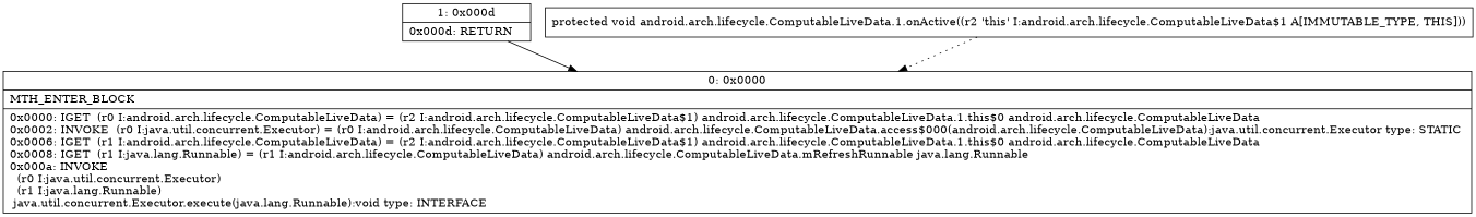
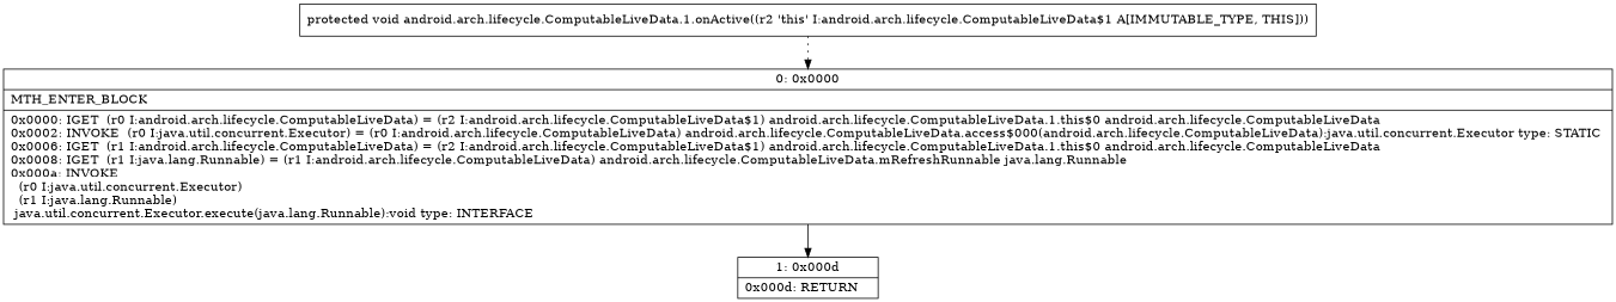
  digraph {
    node [shape=record]
    n1 [label="{0\:\ 0x0000|MTH_ENTER_BLOCK\l|0x0000: IGET  (r0 I:android.arch.lifecycle.ComputableLiveData) = (r2 I:android.arch.lifecycle.ComputableLiveData$1) android.arch.lifecycle.ComputableLiveData.1.this$0 android.arch.lifecycle.ComputableLiveData \l0x0002: INVOKE  (r0 I:java.util.concurrent.Executor) = (r0 I:android.arch.lifecycle.ComputableLiveData) android.arch.lifecycle.ComputableLiveData.access$000(android.arch.lifecycle.ComputableLiveData):java.util.concurrent.Executor type: STATIC \l0x0006: IGET  (r1 I:android.arch.lifecycle.ComputableLiveData) = (r2 I:android.arch.lifecycle.ComputableLiveData$1) android.arch.lifecycle.ComputableLiveData.1.this$0 android.arch.lifecycle.ComputableLiveData \l0x0008: IGET  (r1 I:java.lang.Runnable) = (r1 I:android.arch.lifecycle.ComputableLiveData) android.arch.lifecycle.ComputableLiveData.mRefreshRunnable java.lang.Runnable \l0x000a: INVOKE  \l  (r0 I:java.util.concurrent.Executor)\l  (r1 I:java.lang.Runnable)\l java.util.concurrent.Executor.execute(java.lang.Runnable):void type: INTERFACE \l}"]
    n2 [label="{1\:\ 0x000d|0x000d: RETURN   \l}"]
    n3 [label="{protected void android.arch.lifecycle.ComputableLiveData.1.onActive((r2 'this' I:android.arch.lifecycle.ComputableLiveData$1 A[IMMUTABLE_TYPE, THIS])) }"]
-   n2 -> n1 [style=solid]
+   n1 -> n2 [style=solid]
    n3 -> n1 [style=dotted]
  }
